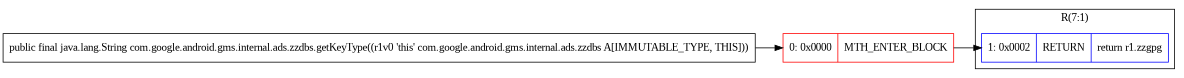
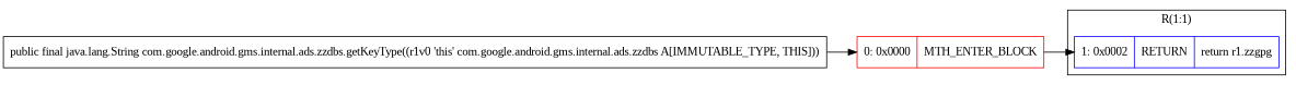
  digraph {
    rankdir=LR
    fontname="Liberation Serif"
    node [shape=record fontname="Liberation Serif"]
    edge [fontname="Liberation Serif"]
    n1 [color=blue label="{1\:\ 0x0002|RETURN\l|return r1.zzgpg\l}"]
    n2 [color=red label="{0\:\ 0x0000|MTH_ENTER_BLOCK\l}"]
    n3 [label="{public final java.lang.String com.google.android.gms.internal.ads.zzdbs.getKeyType((r1v0 'this' com.google.android.gms.internal.ads.zzdbs A[IMMUTABLE_TYPE, THIS])) }"]
    subgraph cluster_1 {
-     label="R(7:1)"
+     label="R(1:1)"
      n1
    }
    n2 -> n1
    n3 -> n2
  }
